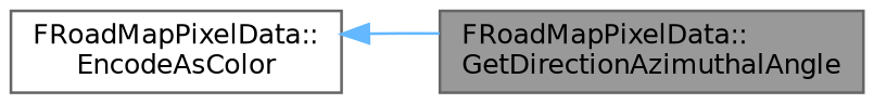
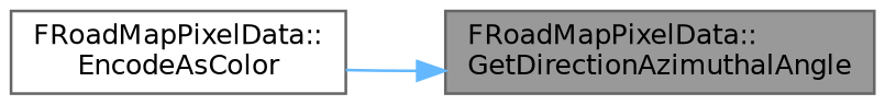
  digraph {
    rankdir=RL
    node [fontname=Helvetica fontsize=10 shape=box style=filled]
    n1 [color=gray40 fillcolor=grey60 fontcolor=black height=0.2 label="FRoadMapPixelData::\lGetDirectionAzimuthalAngle" width=0.4]
    n2 [color=grey40 fillcolor=white height=0.2 label="FRoadMapPixelData::\lEncodeAsColor" width=0.4]
-   n2 -> n1 [color=steelblue1 dir=back fontname=Helvetica fontsize=10 labelfontname=Helvetica labelfontsize=10 style=solid]
+   n1 -> n2 [color=steelblue1 dir=back fontname=Helvetica fontsize=10 labelfontname=Helvetica labelfontsize=10 style=solid]
  }
